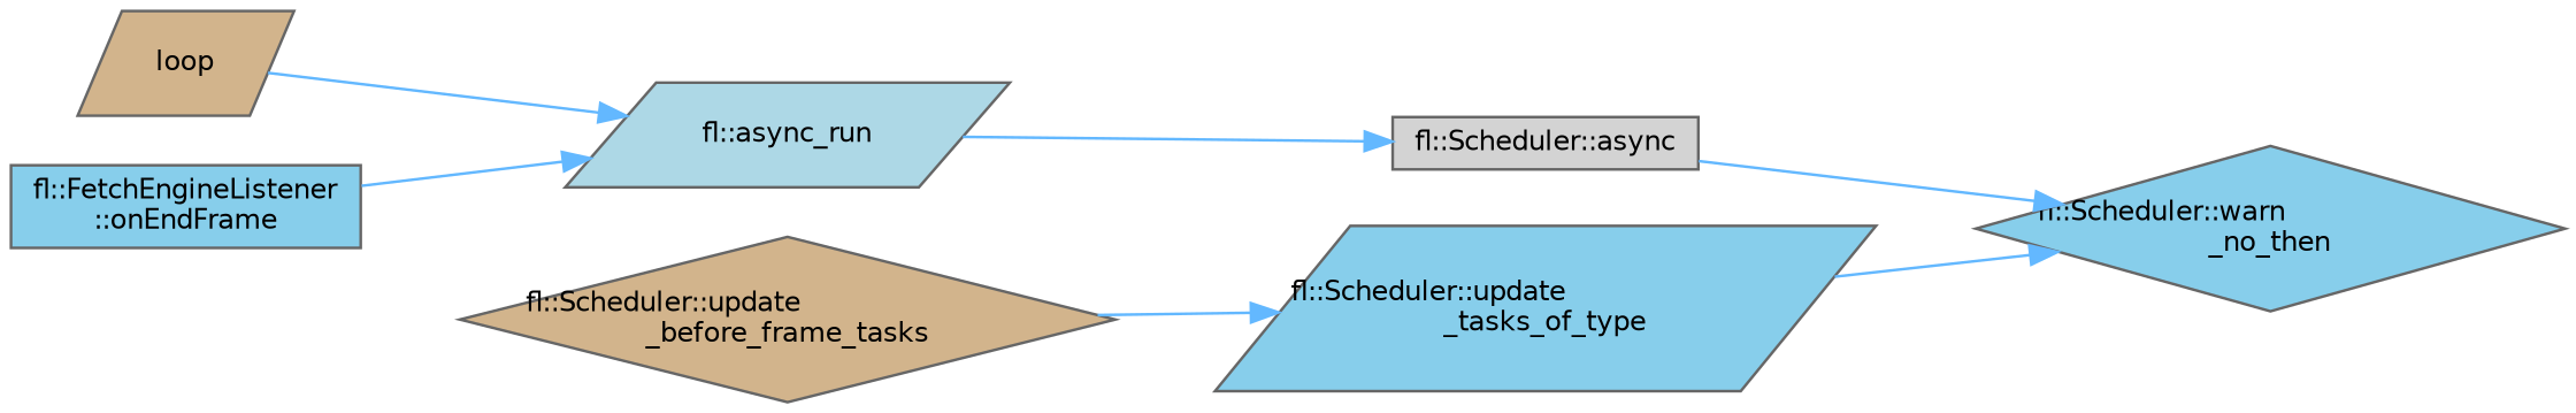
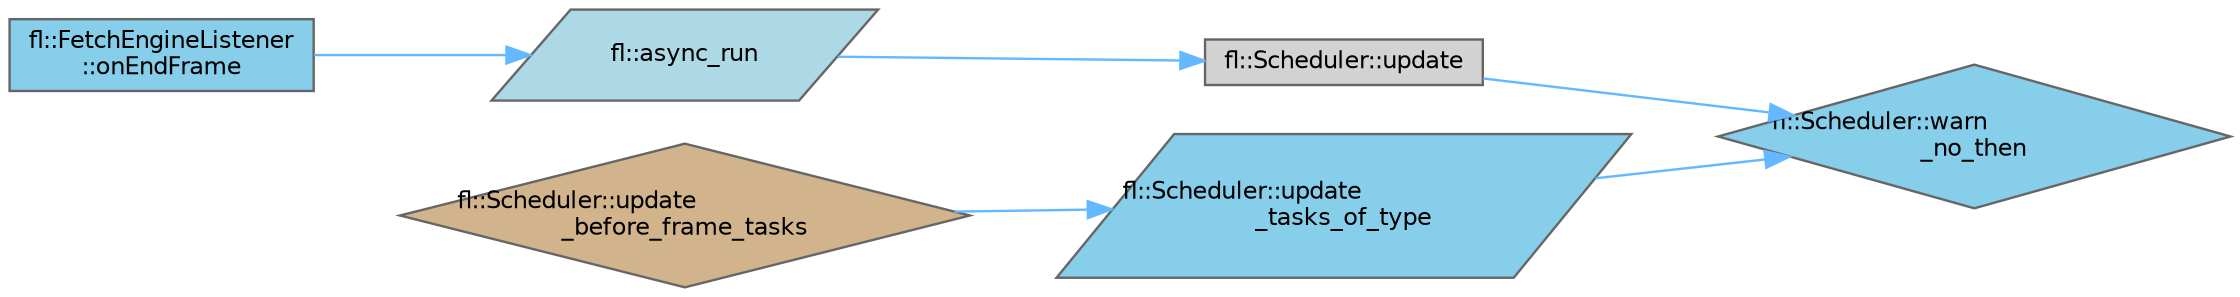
  digraph {
    rankdir=RL
    node [color=grey40 fillcolor=skyblue fontname=Helvetica fontsize=10 shape=parallelogram style=filled]
    edge [color=steelblue1 dir=back fontname=Helvetica fontsize=10 labelfontname=Helvetica labelfontsize=10 style=solid]
    n1 [color=gray40 fontcolor=black height=0.2 label="fl::Scheduler::warn\l_no_then" shape=diamond width=0.4]
-   n2 [fillcolor=lightgrey height=0.2 label="fl::Scheduler::async" shape=box width=0.4]
+   n2 [fillcolor=lightgrey height=0.2 label="fl::Scheduler::update" shape=box width=0.4]
    n3 [height=0.2 label="fl::Scheduler::update\l_tasks_of_type" width=0.4]
    n4 [fillcolor=lightblue height=0.2 label="fl::async_run" width=0.4]
    n5 [fillcolor=tan height=0.2 label="fl::Scheduler::update\l_before_frame_tasks" shape=diamond width=0.4]
-   n6 [fillcolor=tan height=0.2 label=loop width=0.4]
    n7 [height=0.2 label="fl::FetchEngineListener\l::onEndFrame" shape=box width=0.4]
    n1 -> n2
    n1 -> n3
    n2 -> n4
    n3 -> n5
-   n4 -> n6
    n4 -> n7
  }
